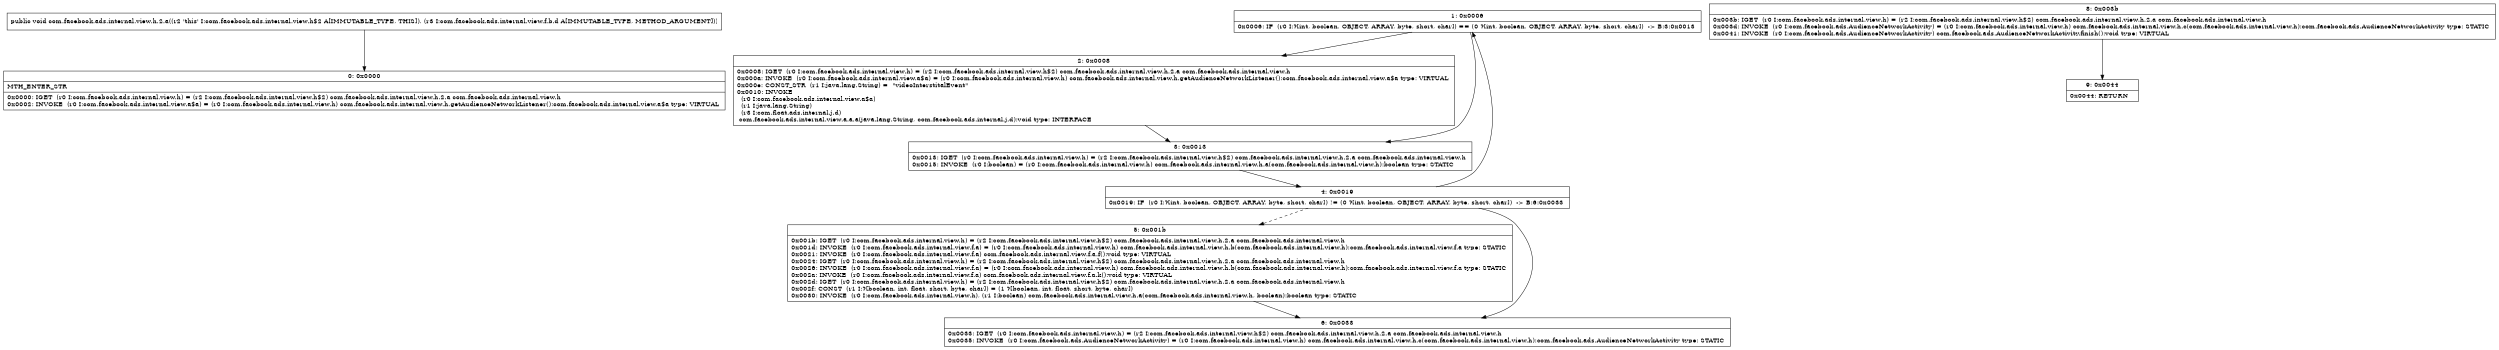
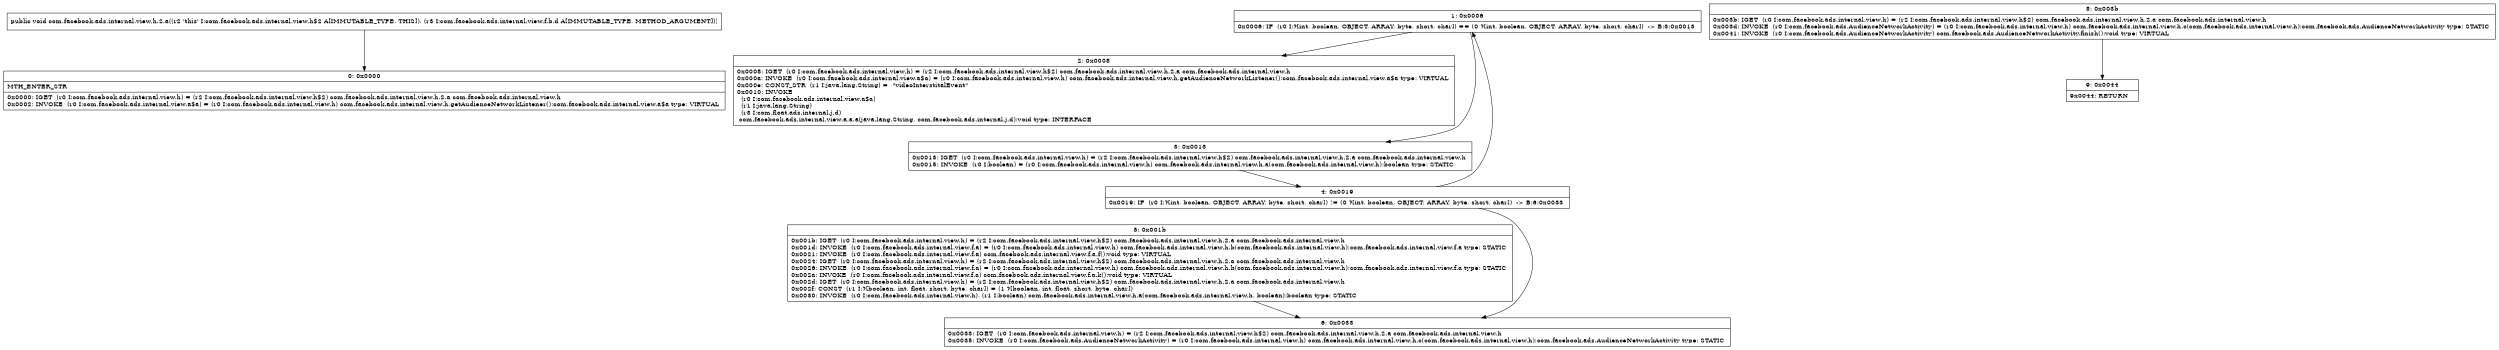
  digraph {
    node [shape=record]
    n1 [label="{0\:\ 0x0000|MTH_ENTER_STR\l|0x0000: IGET  (r0 I:com.facebook.ads.internal.view.h) = (r2 I:com.facebook.ads.internal.view.h$2) com.facebook.ads.internal.view.h.2.a com.facebook.ads.internal.view.h \l0x0002: INVOKE  (r0 I:com.facebook.ads.internal.view.a$a) = (r0 I:com.facebook.ads.internal.view.h) com.facebook.ads.internal.view.h.getAudienceNetworkListener():com.facebook.ads.internal.view.a$a type: VIRTUAL \l}"]
    n2 [label="{1\:\ 0x0006|0x0006: IF  (r0 I:?[int, boolean, OBJECT, ARRAY, byte, short, char]) == (0 ?[int, boolean, OBJECT, ARRAY, byte, short, char])  \-\> B:3:0x0013 \l}"]
    n3 [label="{2\:\ 0x0008|0x0008: IGET  (r0 I:com.facebook.ads.internal.view.h) = (r2 I:com.facebook.ads.internal.view.h$2) com.facebook.ads.internal.view.h.2.a com.facebook.ads.internal.view.h \l0x000a: INVOKE  (r0 I:com.facebook.ads.internal.view.a$a) = (r0 I:com.facebook.ads.internal.view.h) com.facebook.ads.internal.view.h.getAudienceNetworkListener():com.facebook.ads.internal.view.a$a type: VIRTUAL \l0x000e: CONST_STR  (r1 I:java.lang.String) =  \"videoInterstitalEvent\" \l0x0010: INVOKE  \l  (r0 I:com.facebook.ads.internal.view.a$a)\l  (r1 I:java.lang.String)\l  (r3 I:com.float.ads.internal.j.d)\l com.facebook.ads.internal.view.a.a.a(java.lang.String, com.facebook.ads.internal.j.d):void type: INTERFACE \l}"]
    n4 [label="{3\:\ 0x0013|0x0013: IGET  (r0 I:com.facebook.ads.internal.view.h) = (r2 I:com.facebook.ads.internal.view.h$2) com.facebook.ads.internal.view.h.2.a com.facebook.ads.internal.view.h \l0x0015: INVOKE  (r0 I:boolean) = (r0 I:com.facebook.ads.internal.view.h) com.facebook.ads.internal.view.h.a(com.facebook.ads.internal.view.h):boolean type: STATIC \l}"]
    n5 [label="{4\:\ 0x0019|0x0019: IF  (r0 I:?[int, boolean, OBJECT, ARRAY, byte, short, char]) != (0 ?[int, boolean, OBJECT, ARRAY, byte, short, char])  \-\> B:6:0x0033 \l}"]
    n6 [label="{5\:\ 0x001b|0x001b: IGET  (r0 I:com.facebook.ads.internal.view.h) = (r2 I:com.facebook.ads.internal.view.h$2) com.facebook.ads.internal.view.h.2.a com.facebook.ads.internal.view.h \l0x001d: INVOKE  (r0 I:com.facebook.ads.internal.view.f.a) = (r0 I:com.facebook.ads.internal.view.h) com.facebook.ads.internal.view.h.b(com.facebook.ads.internal.view.h):com.facebook.ads.internal.view.f.a type: STATIC \l0x0021: INVOKE  (r0 I:com.facebook.ads.internal.view.f.a) com.facebook.ads.internal.view.f.a.f():void type: VIRTUAL \l0x0024: IGET  (r0 I:com.facebook.ads.internal.view.h) = (r2 I:com.facebook.ads.internal.view.h$2) com.facebook.ads.internal.view.h.2.a com.facebook.ads.internal.view.h \l0x0026: INVOKE  (r0 I:com.facebook.ads.internal.view.f.a) = (r0 I:com.facebook.ads.internal.view.h) com.facebook.ads.internal.view.h.b(com.facebook.ads.internal.view.h):com.facebook.ads.internal.view.f.a type: STATIC \l0x002a: INVOKE  (r0 I:com.facebook.ads.internal.view.f.a) com.facebook.ads.internal.view.f.a.k():void type: VIRTUAL \l0x002d: IGET  (r0 I:com.facebook.ads.internal.view.h) = (r2 I:com.facebook.ads.internal.view.h$2) com.facebook.ads.internal.view.h.2.a com.facebook.ads.internal.view.h \l0x002f: CONST  (r1 I:?[boolean, int, float, short, byte, char]) = (1 ?[boolean, int, float, short, byte, char]) \l0x0030: INVOKE  (r0 I:com.facebook.ads.internal.view.h), (r1 I:boolean) com.facebook.ads.internal.view.h.a(com.facebook.ads.internal.view.h, boolean):boolean type: STATIC \l}"]
    n7 [label="{6\:\ 0x0033|0x0033: IGET  (r0 I:com.facebook.ads.internal.view.h) = (r2 I:com.facebook.ads.internal.view.h$2) com.facebook.ads.internal.view.h.2.a com.facebook.ads.internal.view.h \l0x0035: INVOKE  (r0 I:com.facebook.ads.AudienceNetworkActivity) = (r0 I:com.facebook.ads.internal.view.h) com.facebook.ads.internal.view.h.c(com.facebook.ads.internal.view.h):com.facebook.ads.AudienceNetworkActivity type: STATIC \l}"]
    n8 [label="{8\:\ 0x003b|0x003b: IGET  (r0 I:com.facebook.ads.internal.view.h) = (r2 I:com.facebook.ads.internal.view.h$2) com.facebook.ads.internal.view.h.2.a com.facebook.ads.internal.view.h \l0x003d: INVOKE  (r0 I:com.facebook.ads.AudienceNetworkActivity) = (r0 I:com.facebook.ads.internal.view.h) com.facebook.ads.internal.view.h.c(com.facebook.ads.internal.view.h):com.facebook.ads.AudienceNetworkActivity type: STATIC \l0x0041: INVOKE  (r0 I:com.facebook.ads.AudienceNetworkActivity) com.facebook.ads.AudienceNetworkActivity.finish():void type: VIRTUAL \l}"]
-   n9 [label="{9\:\ 0x0044|0x0044: RETURN   \l}"]
+   n9 [label="{9\:\ 0x0044|9x0044: RETURN   \l}"]
    n10 [label="{public void com.facebook.ads.internal.view.h.2.a((r2 'this' I:com.facebook.ads.internal.view.h$2 A[IMMUTABLE_TYPE, THIS]), (r3 I:com.facebook.ads.internal.view.f.b.d A[IMMUTABLE_TYPE, METHOD_ARGUMENT])) }"]
    n2 -> n3 [style=solid]
    n2 -> n4
-   n3 -> n4
    n4 -> n5
    n5 -> n2
-   n5 -> n6 [style=dashed]
    n5 -> n7
    n6 -> n7
    n8 -> n9
    n10 -> n1
  }
